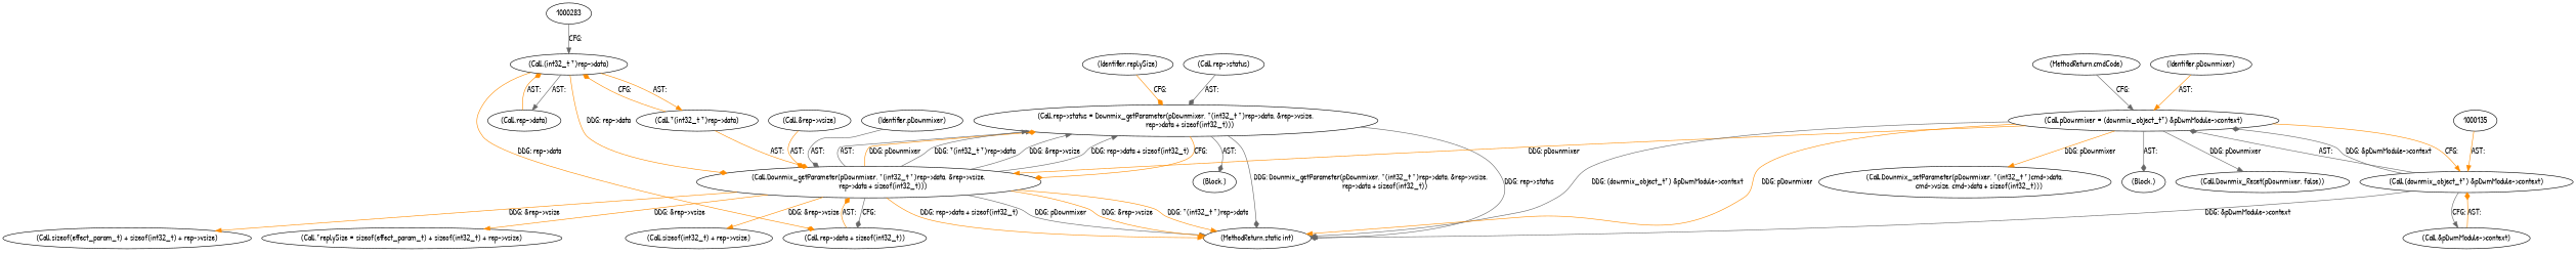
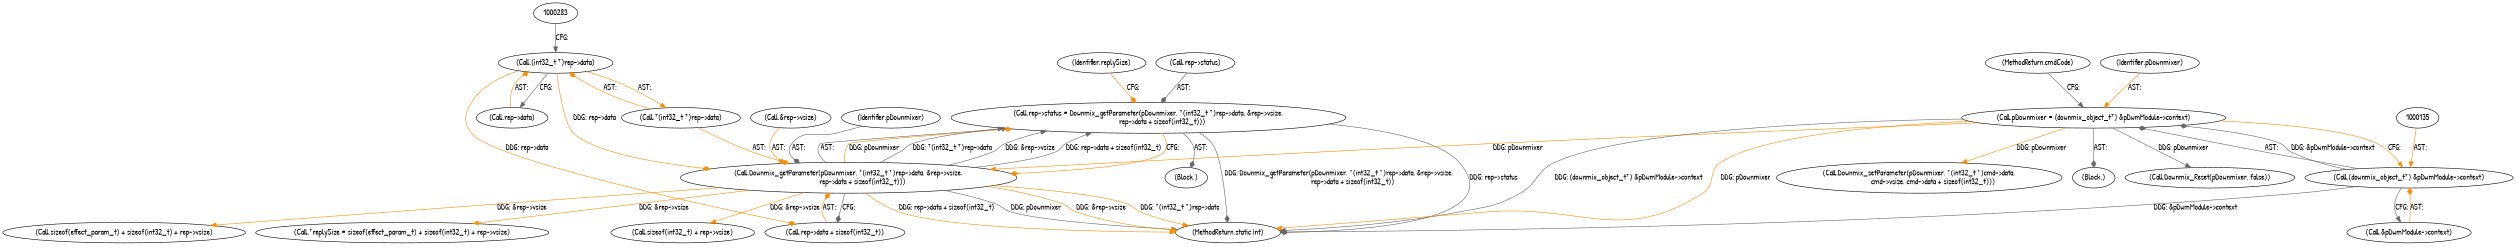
  digraph {
    fontname="Patrick Hand"
    node [fontname="Patrick Hand"]
    edge [arrowhead=normal color=darkorange fontname="Patrick Hand"]
    n1 [label="(Call,rep->status = Downmix_getParameter(pDownmixer, *(int32_t *)rep->data, &rep->vsize,\n                rep->data + sizeof(int32_t)))"]
    n2 [label="(Call,Downmix_getParameter(pDownmixer, *(int32_t *)rep->data, &rep->vsize,\n                rep->data + sizeof(int32_t)))"]
    n3 [label="(Block,)"]
    n4 [label="(MethodReturn,static int)"]
    n5 [label="(Call,sizeof(effect_param_t) + sizeof(int32_t) + rep->vsize)"]
    n6 [label="(Call,*replySize = sizeof(effect_param_t) + sizeof(int32_t) + rep->vsize)"]
    n7 [label="(Call,sizeof(int32_t) + rep->vsize)"]
    n8 [label="(Call,rep->data + sizeof(int32_t))"]
    n9 [label="(Call,pDownmixer = (downmix_object_t*) &pDwmModule->context)"]
    n10 [label="(Call,(downmix_object_t*) &pDwmModule->context)"]
    n11 [label="(Call,Downmix_setParameter(pDownmixer, *(int32_t *)cmd->data,\n                cmd->vsize, cmd->data + sizeof(int32_t)))"]
    n12 [label="(Block,)"]
    n13 [label="(Call,Downmix_Reset(pDownmixer, false))"]
    n14 [label="(Call,&pDwmModule->context)"]
    n15 [label="(Call,(int32_t *)rep->data)"]
    n16 [label="(Call,*(int32_t *)rep->data)"]
    n17 [label="(Call,rep->data)"]
    n18 [label="(MethodReturn,cmdCode)"]
    n19 [label="(Identifier,pDownmixer)"]
    n20 [label="(Identifier,pDownmixer)"]
    n21 [label="(Call,&rep->vsize)"]
    n22 [label="(Call,rep->status)"]
    n23 [label="(Identifier,replySize)"]
    1000135
    1000283
    n1 -> n2 [arrowhead=diamond label="CFG: "]
    n1 -> n3 [arrowhead=diamond color=gray40 label="AST: "]
    n1 -> n4 [arrowhead=diamond color=gray40 label="DDG: rep->status"]
    n1 -> n4 [arrowhead=diamond color=gray40 label="DDG: Downmix_getParameter(pDownmixer, *(int32_t *)rep->data, &rep->vsize,\n                rep->data + sizeof(int32_t))"]
    n2 -> n1 [color=gray40 label="AST: "]
    n2 -> n1 [arrowhead=diamond label="DDG: pDownmixer"]
    n2 -> n1 [color=gray40 label="DDG: *(int32_t *)rep->data"]
    n2 -> n1 [color=gray40 label="DDG: &rep->vsize"]
    n2 -> n1 [color=gray40 label="DDG: rep->data + sizeof(int32_t)"]
    n2 -> n4 [label="DDG: rep->data + sizeof(int32_t)"]
    n2 -> n4 [color=gray40 label="DDG: pDownmixer"]
    n2 -> n4 [label="DDG: &rep->vsize"]
    n2 -> n4 [label="DDG: *(int32_t *)rep->data"]
    n2 -> n5 [label="DDG: &rep->vsize"]
    n2 -> n6 [label="DDG: &rep->vsize"]
    n2 -> n7 [label="DDG: &rep->vsize"]
    n2 -> n8 [arrowhead=diamond color=gray40 label="CFG: "]
    n8 -> n2 [arrowhead=diamond label="AST: "]
    n9 -> n2 [label="DDG: pDownmixer"]
    n9 -> n4 [color=gray40 label="DDG: (downmix_object_t*) &pDwmModule->context"]
    n9 -> n4 [label="DDG: pDownmixer"]
    n9 -> n10 [label="CFG: "]
    n9 -> n11 [label="DDG: pDownmixer"]
    n9 -> n12 [arrowhead=diamond color=gray40 label="AST: "]
    n9 -> n13 [color=gray40 label="DDG: pDownmixer"]
    n10 -> n4 [color=gray40 label="DDG: &pDwmModule->context"]
    n10 -> n9 [arrowhead=diamond color=gray40 label="AST: "]
    n10 -> n9 [arrowhead=diamond color=gray40 label="DDG: &pDwmModule->context"]
    n10 -> n14 [color=gray40 label="CFG: "]
    n14 -> n10 [arrowhead=diamond label="AST: "]
    n15 -> n2 [arrowhead=diamond label="DDG: rep->data"]
    n15 -> n8 [arrowhead=diamond label="DDG: rep->data"]
    n15 -> n16 [label="AST: "]
-   n15 -> n17 [color=gray40 label="AST: "]
+   n15 -> n17 [color=gray40 label="CFG: "]
    n16 -> n2 [arrowhead=diamond label="AST: "]
-   n16 -> n15 [arrowhead=diamond label="CFG: "]
+   n16 -> n15 [arrowhead=diamond label="AST: "]
    n17 -> n15 [arrowhead=diamond label="AST: "]
    n18 -> n9 [color=gray40 label="CFG: "]
    n19 -> n2 [arrowhead=diamond color=gray40 label="AST: "]
    n20 -> n9 [label="AST: "]
    n21 -> n2 [arrowhead=diamond label="AST: "]
    n22 -> n1 [arrowhead=diamond color=gray40 label="AST: "]
    n23 -> n1 [arrowhead=diamond label="CFG: "]
    1000135 -> n10 [label="AST: "]
    1000283 -> n15 [color=gray40 label="CFG: "]
  }
